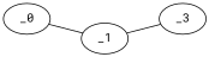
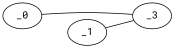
  graph {
    fontname="Roboto Mono"
    rankdir=LR
    node [fontname="Roboto Mono"]
    edge [fontname="Roboto Mono"]
    _0 [x=1.14592 y=2.79336]
    _3 [x=0.59 y=1.75]
    _1 [x=1.90519 y=2.99684]
-   _0 -- _1
+   _0 -- _3
    _1 -- _3
  }
